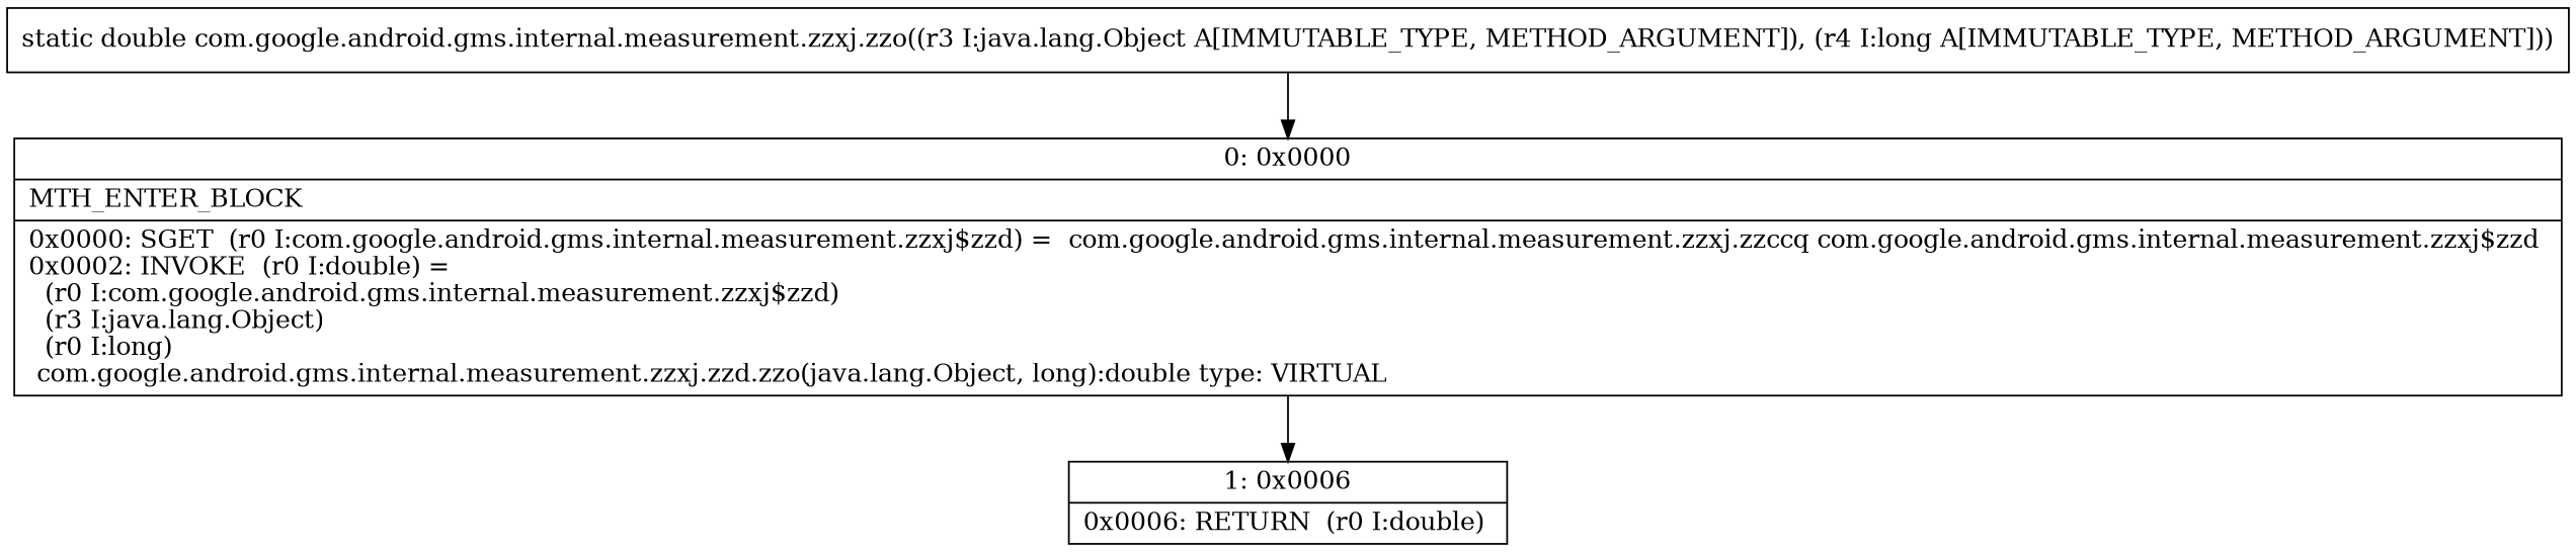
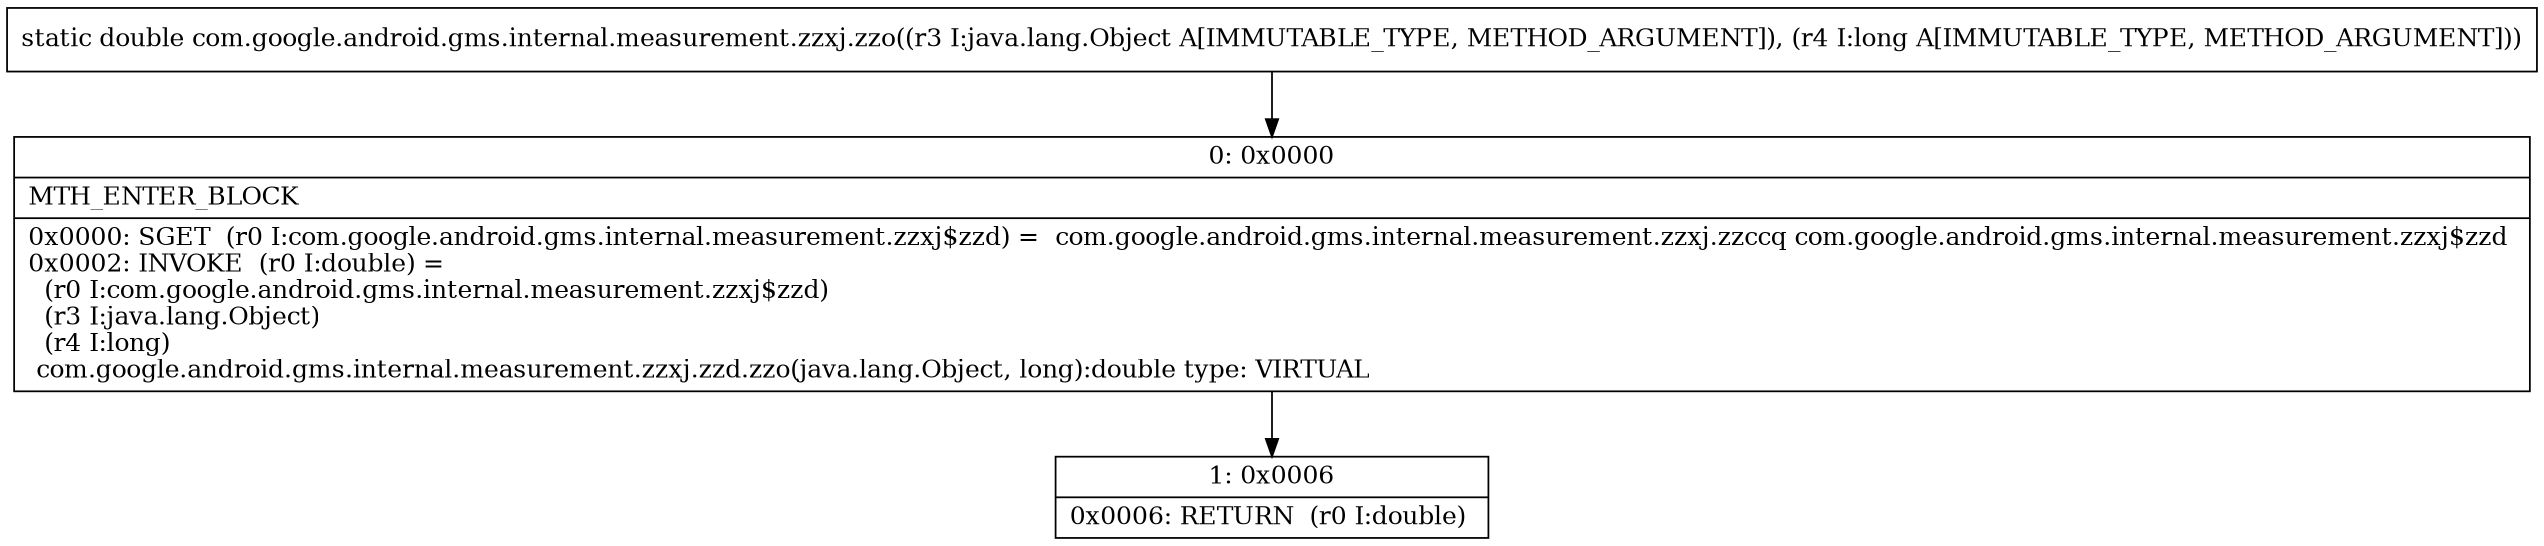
  digraph {
    node [shape=record]
-   n1 [label="{0\:\ 0x0000|MTH_ENTER_BLOCK\l|0x0000: SGET  (r0 I:com.google.android.gms.internal.measurement.zzxj$zzd) =  com.google.android.gms.internal.measurement.zzxj.zzccq com.google.android.gms.internal.measurement.zzxj$zzd \l0x0002: INVOKE  (r0 I:double) = \l  (r0 I:com.google.android.gms.internal.measurement.zzxj$zzd)\l  (r3 I:java.lang.Object)\l  (r0 I:long)\l com.google.android.gms.internal.measurement.zzxj.zzd.zzo(java.lang.Object, long):double type: VIRTUAL \l}"]
+   n1 [label="{0\:\ 0x0000|MTH_ENTER_BLOCK\l|0x0000: SGET  (r0 I:com.google.android.gms.internal.measurement.zzxj$zzd) =  com.google.android.gms.internal.measurement.zzxj.zzccq com.google.android.gms.internal.measurement.zzxj$zzd \l0x0002: INVOKE  (r0 I:double) = \l  (r0 I:com.google.android.gms.internal.measurement.zzxj$zzd)\l  (r3 I:java.lang.Object)\l  (r4 I:long)\l com.google.android.gms.internal.measurement.zzxj.zzd.zzo(java.lang.Object, long):double type: VIRTUAL \l}"]
    n2 [label="{1\:\ 0x0006|0x0006: RETURN  (r0 I:double) \l}"]
    n3 [label="{static double com.google.android.gms.internal.measurement.zzxj.zzo((r3 I:java.lang.Object A[IMMUTABLE_TYPE, METHOD_ARGUMENT]), (r4 I:long A[IMMUTABLE_TYPE, METHOD_ARGUMENT])) }"]
    n1 -> n2
    n3 -> n1
  }
